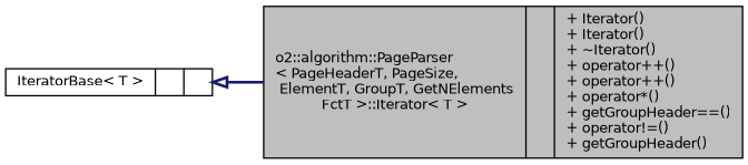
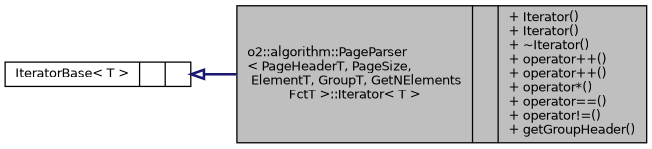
  digraph {
    rankdir=LR
    node [color=black fontname=Helvetica fontsize=10 shape=record]
-   n1 [fillcolor=grey75 fontcolor=black height=0.2 label="{o2::algorithm::PageParser\l\< PageHeaderT, PageSize,\l ElementT, GroupT, GetNElements\lFctT \>::Iterator\< T \>\n||+ Iterator()\l+ Iterator()\l+ ~Iterator()\l+ operator++()\l+ operator++()\l+ operator*()\l+ getGroupHeader==()\l+ operator!=()\l+ getGroupHeader()\l}" style=filled width=0.4]
+   n1 [fillcolor=grey75 fontcolor=black height=0.2 label="{o2::algorithm::PageParser\l\< PageHeaderT, PageSize,\l ElementT, GroupT, GetNElements\lFctT \>::Iterator\< T \>\n||+ Iterator()\l+ Iterator()\l+ ~Iterator()\l+ operator++()\l+ operator++()\l+ operator*()\l+ operator==()\l+ operator!=()\l+ getGroupHeader()\l}" style=filled width=0.4]
    n2 [height=0.2 label="{IteratorBase\< T \>\n||}" width=0.4]
    n2 -> n1 [arrowtail=onormal color=midnightblue dir=back fontname=Helvetica fontsize=10 labelfontname=Helvetica labelfontsize=10 style=bold]
  }
